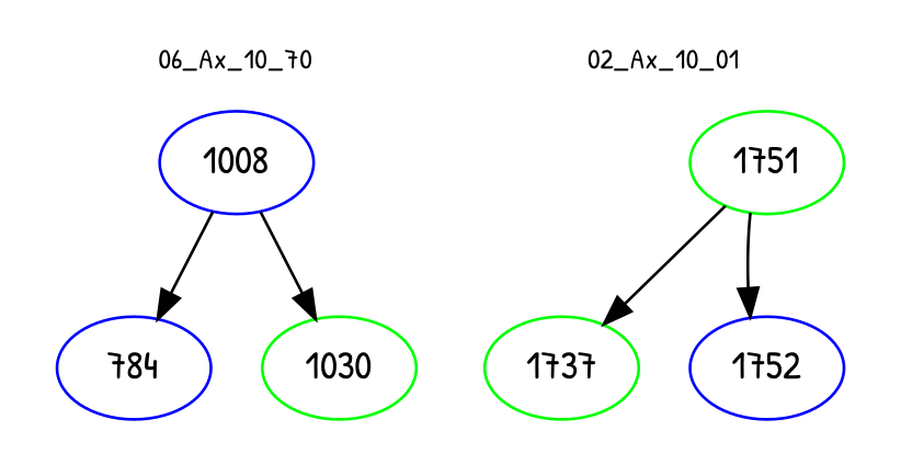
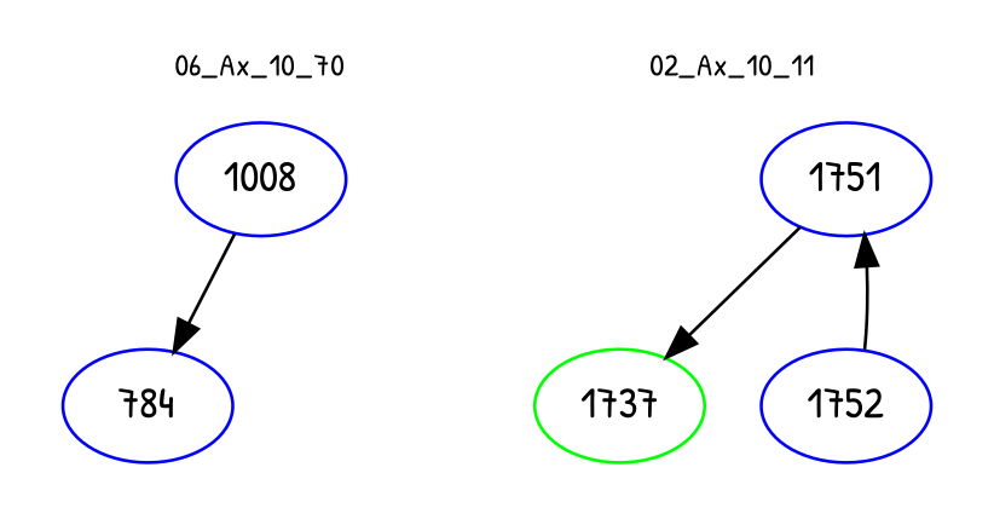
  digraph {
    fontname="Patrick Hand"
    node [color=blue fontname="Patrick Hand"]
    edge [color=black fontname="Patrick Hand"]
    n1 [label=1008]
    n2 [label=784]
-   n3 [color=green label=1030]
-   n4 [color=green label=1751]
+   n4 [label=1751]
    n5 [color=green label=1737]
    n6 [label=1752]
    subgraph cluster_1 {
      color=white
      fontsize=10
      label="06_Ax_10_70"
      n1
      n2
-     n3
    }
    subgraph cluster_2 {
      color=white
      fontsize=10
-     label="02_Ax_10_01"
+     label="02_Ax_10_11"
      n4
      n5
      n6
    }
    n1 -> n2
-   n1 -> n3
    n4 -> n5
-   n4 -> n6
+   n6 -> n4
  }
